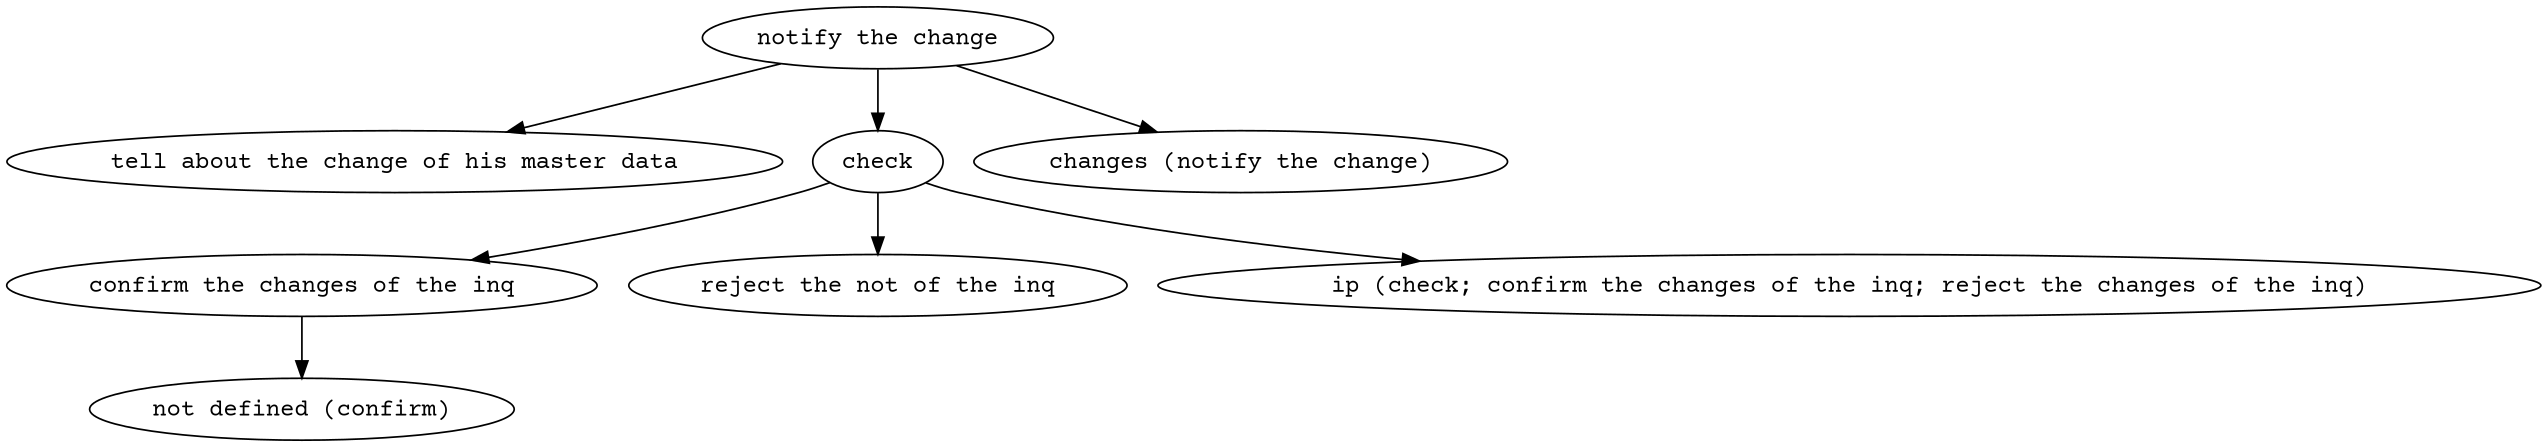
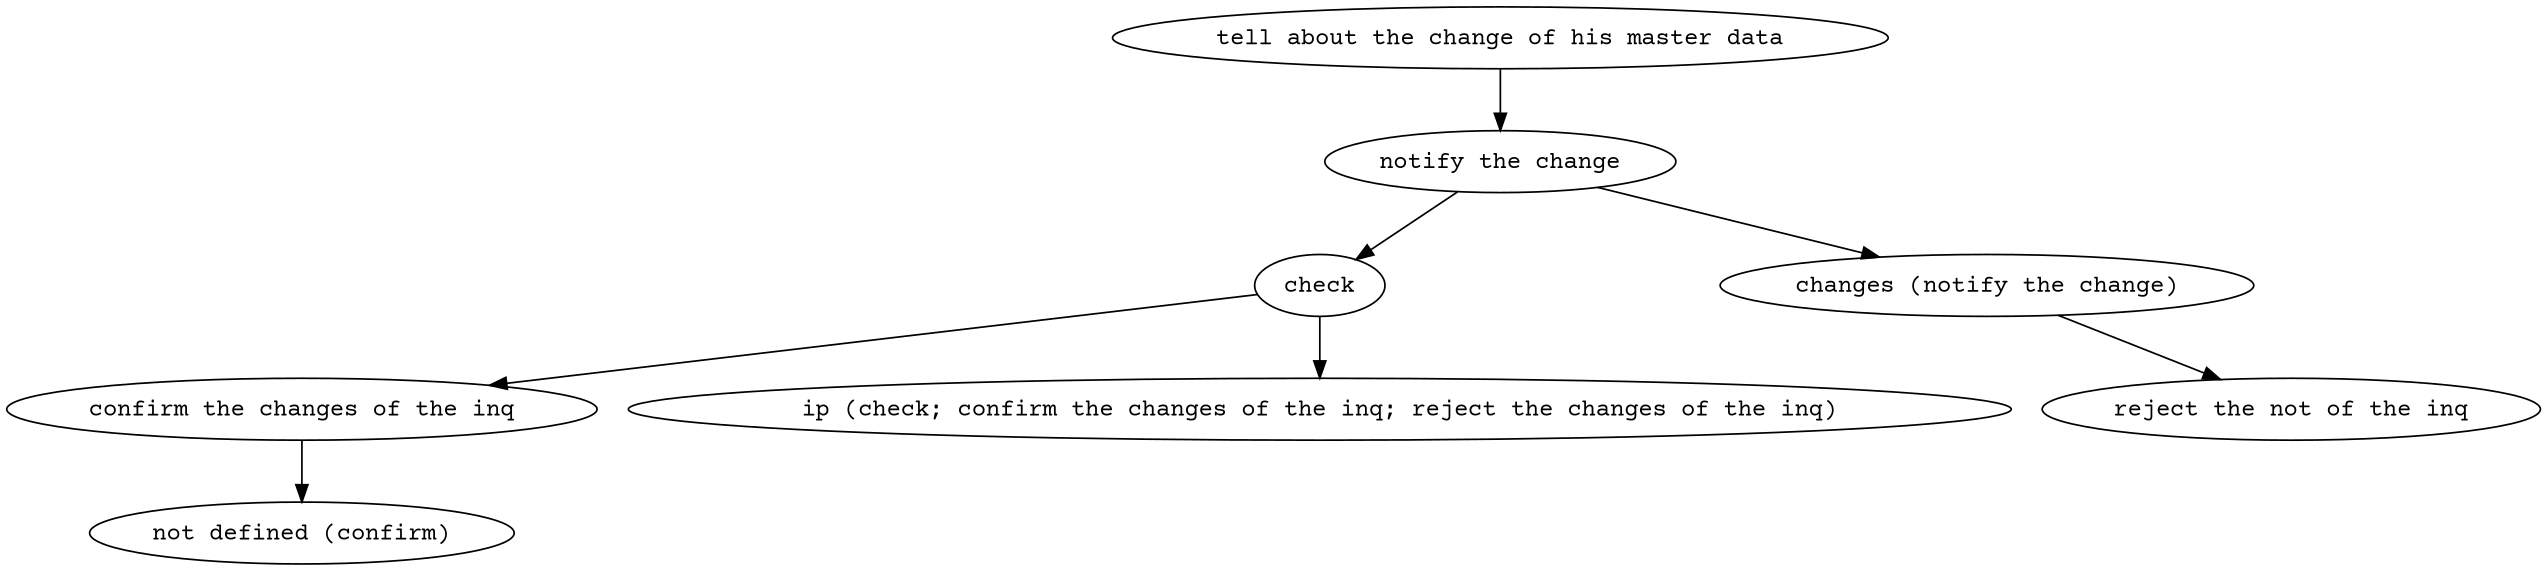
  strict digraph {
    fontname="Courier Prime"
    node [fontname="Courier Prime"]
    edge [attrs="{'type': 'flow', 'label': 'flow'}" fontname="Courier Prime"]
    "tell about the change of his master data" [attrs="{'type': 'Activity', 'label': 'tell about the change of his master data'}"]
    "notify the change" [attrs="{'type': 'Activity', 'label': 'notify the change'}"]
    check [attrs="{'type': 'Activity', 'label': 'check'}"]
    n4 [attrs="{'type': 'Actor', 'label': 'inq (notify the change)'}" label="changes (notify the change)"]
    "confirm the changes of the inq" [attrs="{'type': 'Activity', 'label': 'confirm the changes of the inq'}"]
    n6 [attrs="{'type': 'Activity', 'label': 'reject the changes of the inq'}" label="reject the not of the inq"]
    "ip (check; confirm the changes of the inq; reject the changes of the inq)" [attrs="{'type': 'Actor', 'label': 'ip (check; confirm the changes of the inq; reject the changes of the inq)'}"]
    "not defined (confirm)" [attrs="{'type': 'Actor', 'label': 'not defined (confirm)'}"]
-   "notify the change" -> "tell about the change of his master data"
+   "tell about the change of his master data" -> "notify the change"
    "notify the change" -> check
    "notify the change" -> n4 [attrs="{'type': 'actor performer', 'label': 'actor performer'}"]
    check -> "confirm the changes of the inq"
-   check -> n6
+   n4 -> n6
    check -> "ip (check; confirm the changes of the inq; reject the changes of the inq)" [attrs="{'type': 'actor performer', 'label': 'actor performer'}"]
    "confirm the changes of the inq" -> "not defined (confirm)" [attrs="{'type': 'actor performer', 'label': 'actor performer'}"]
  }
